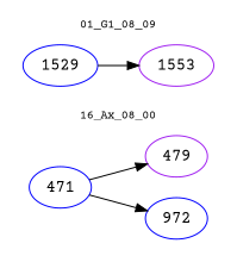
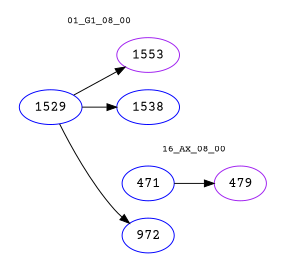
  digraph {
    fontname="Courier Prime"
    rankdir=LR
    node [color=blue fontname="Courier Prime"]
    edge [color=black fontname="Courier Prime"]
    n1 [label=471]
    n2 [label=972]
    n3 [color=purple label=479]
    n4 [label=1529]
+   n5 [label=1538]
    n6 [color=purple label=1553]
    subgraph cluster_1 {
      color=white
      fontsize=10
      label="16_Ax_08_00"
      n1
      n2
      n3
    }
    subgraph cluster_2 {
      color=white
      fontsize=10
-     label="01_G1_08_09"
+     label="01_G1_08_00"
      n4
+     n5
      n6
    }
-   n1 -> n2
+   n4 -> n2
    n1 -> n3
+   n4 -> n5
    n4 -> n6
  }
